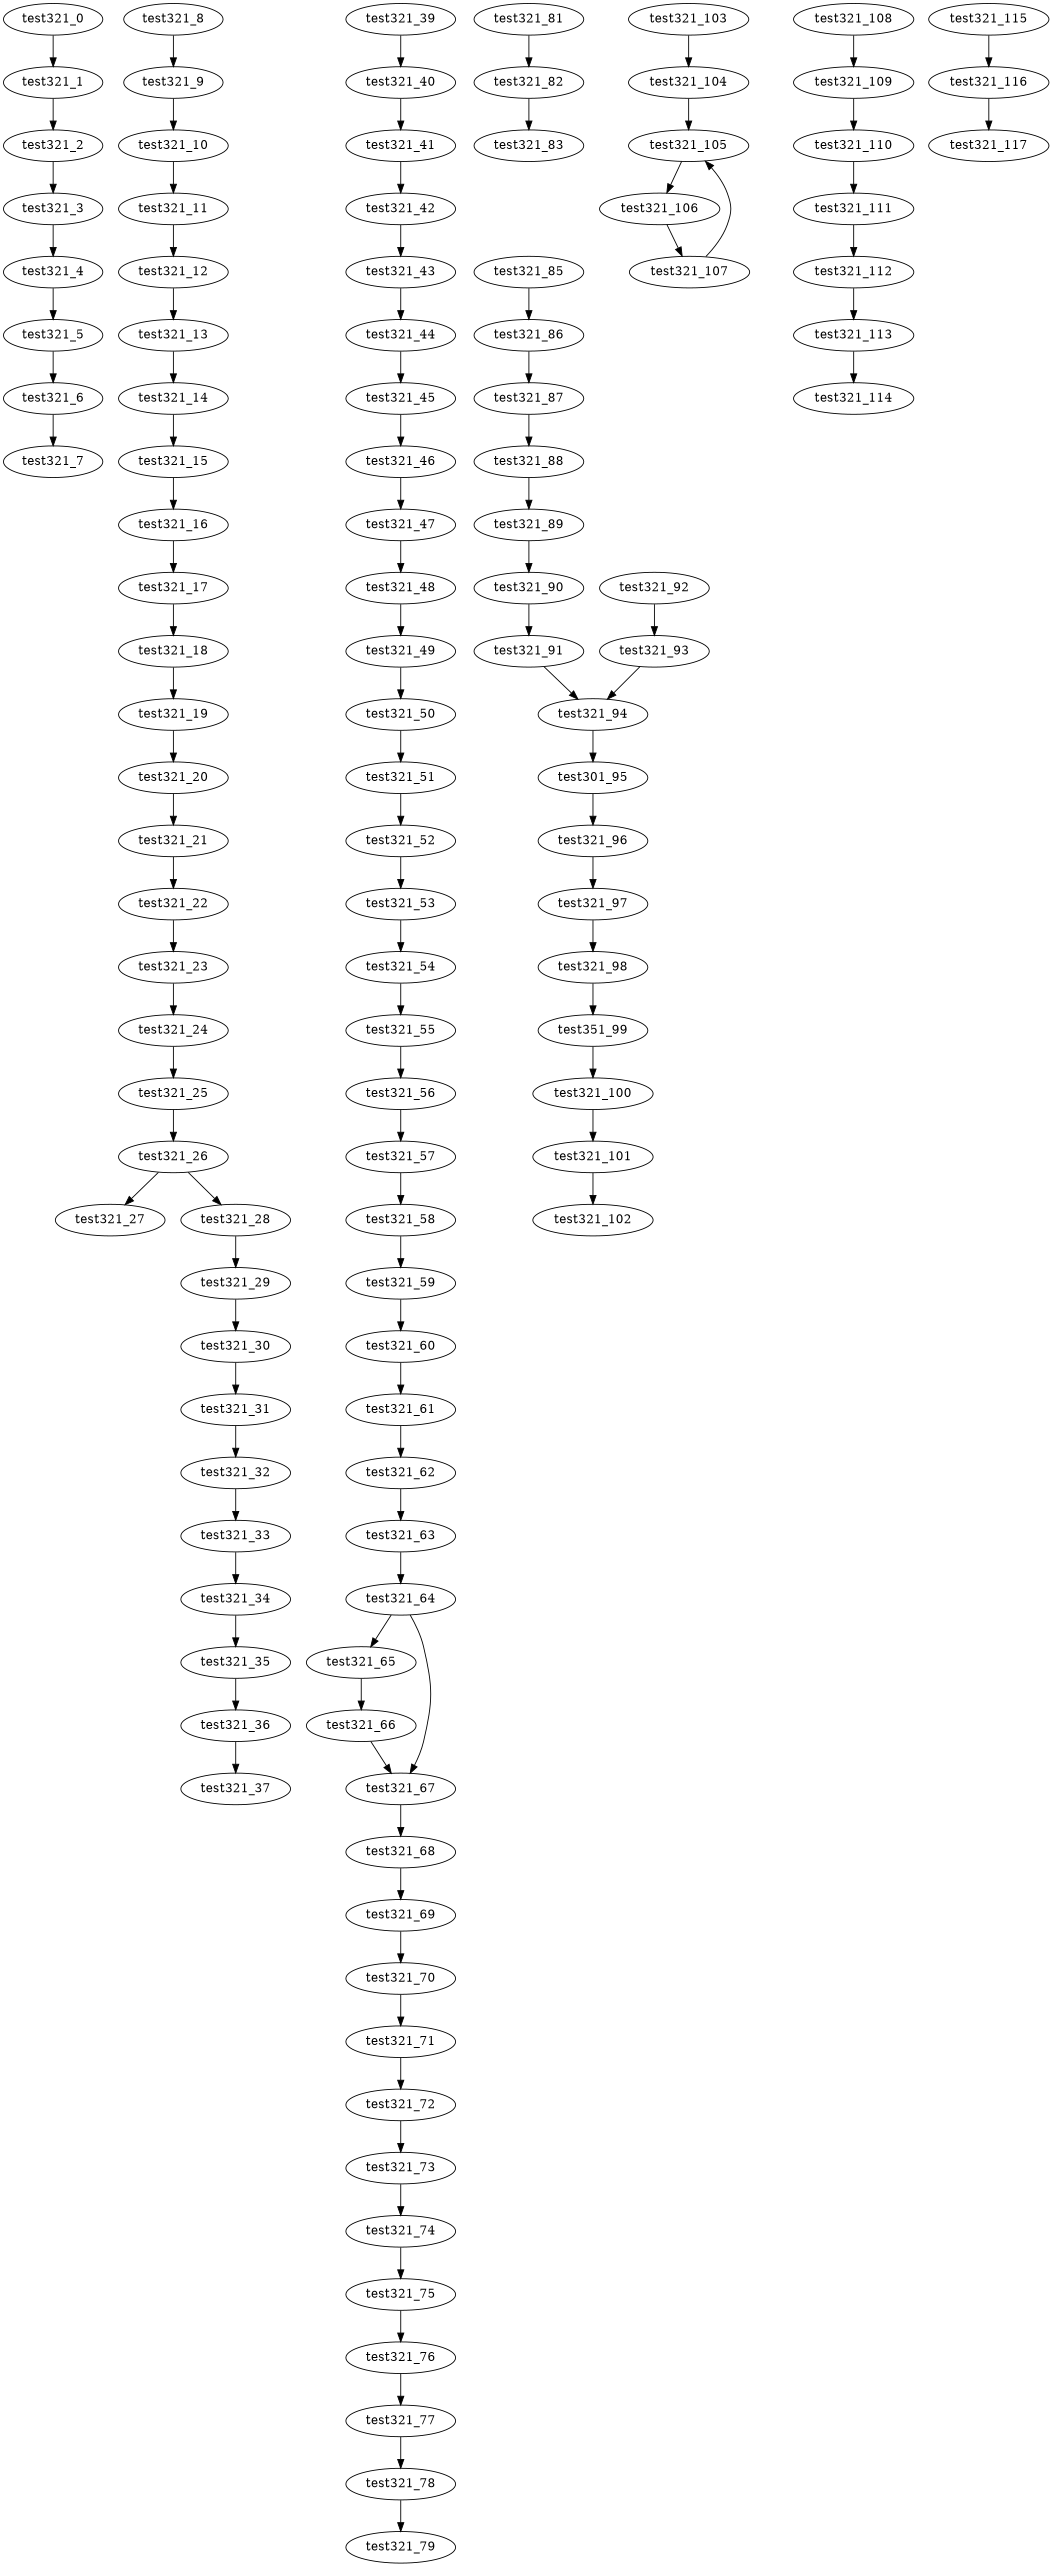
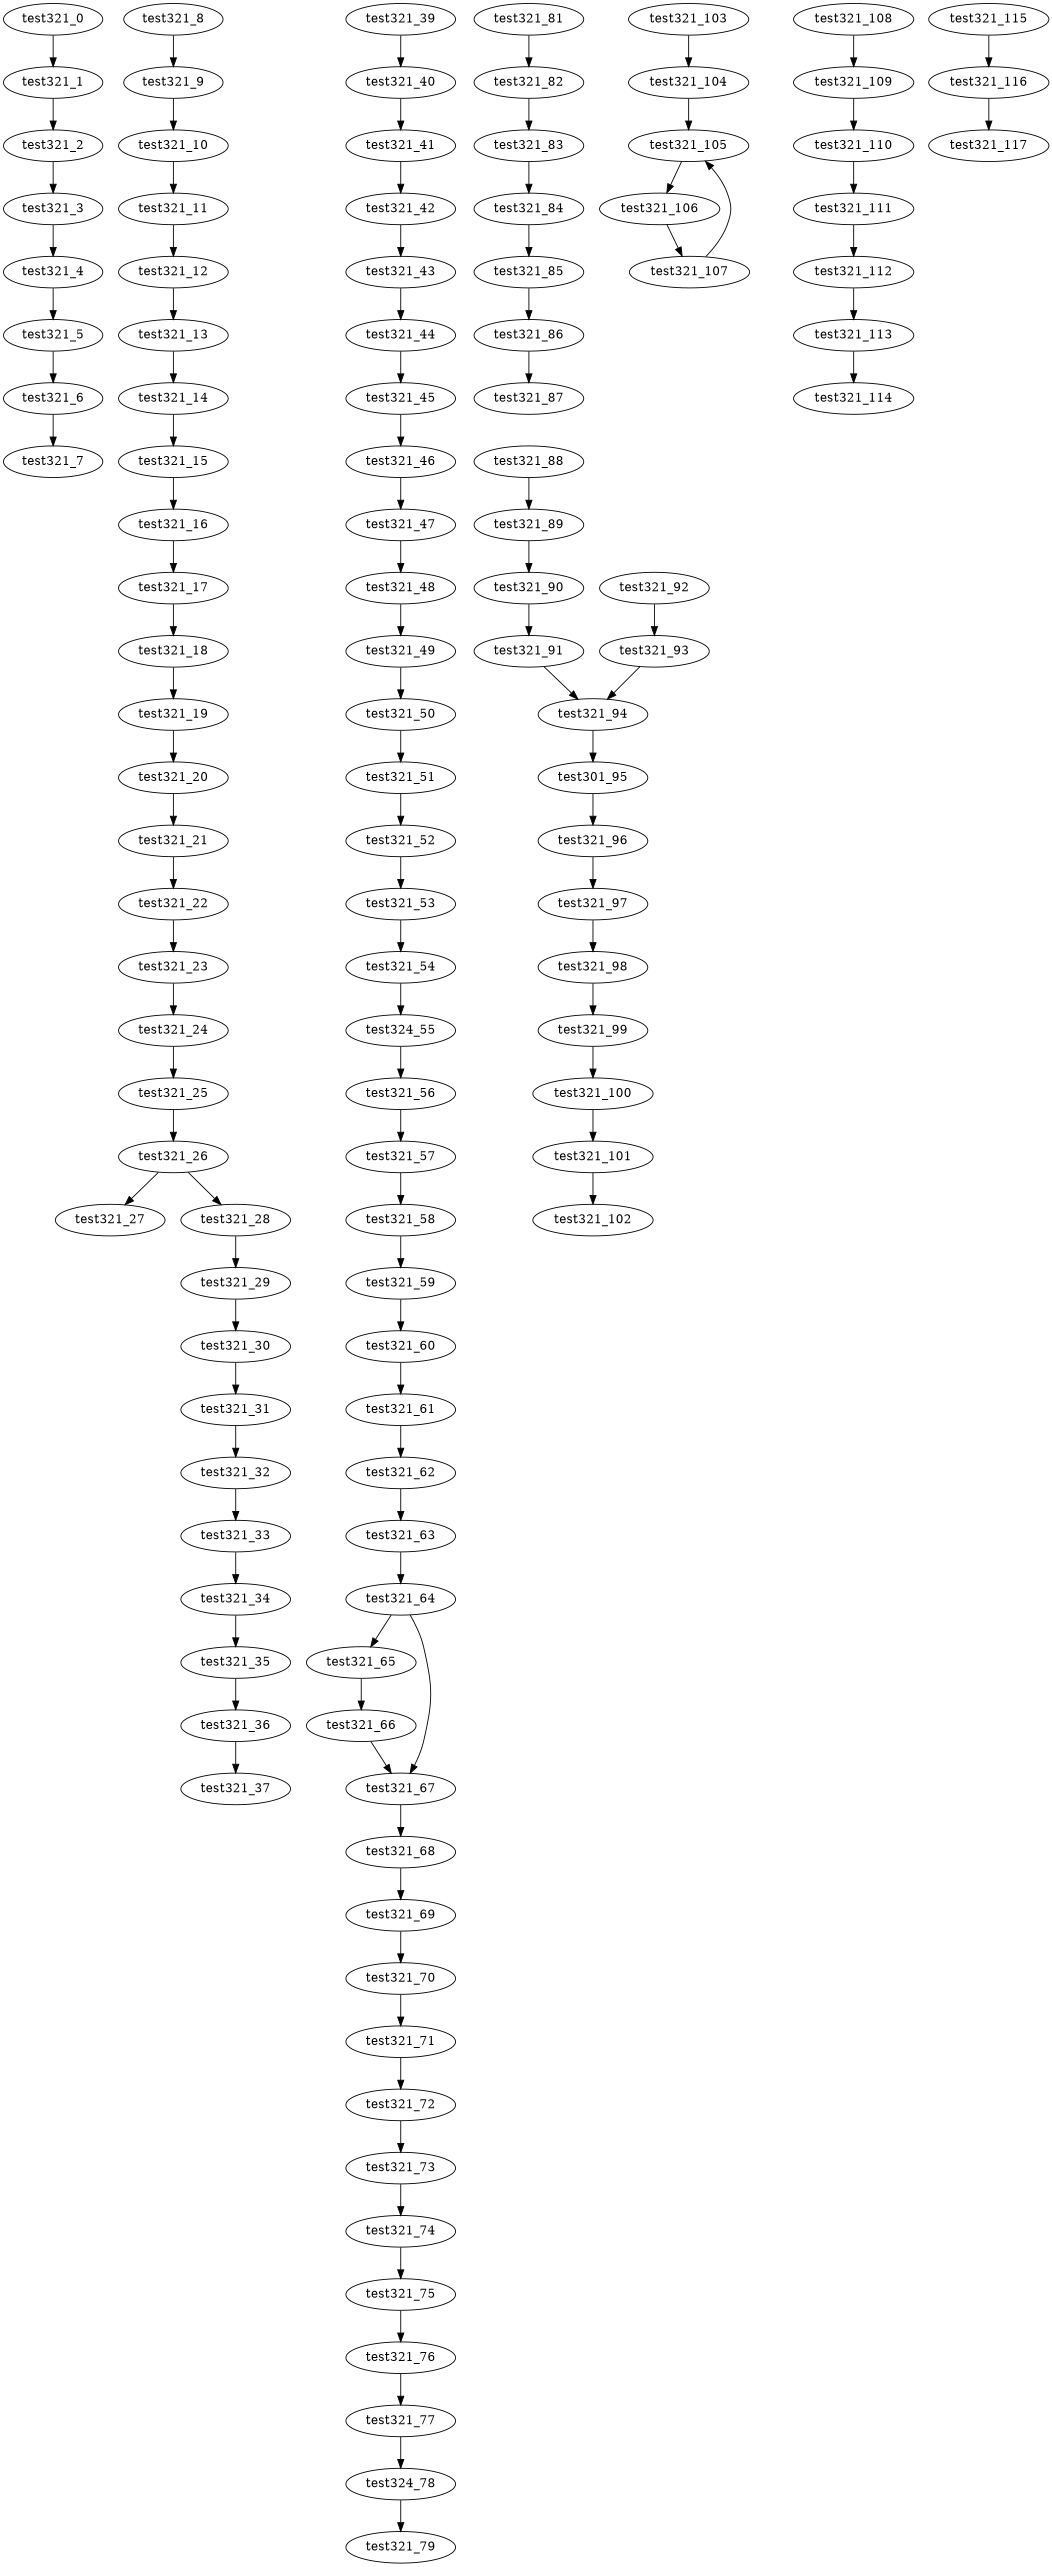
  digraph {
    test321_0
    test321_1
    test321_2
    test321_3
    test321_4
    test321_5
    test321_6
    test321_7
    test321_8
    test321_9
    test321_10
    test321_11
    test321_12
    test321_13
    test321_14
    test321_15
    test321_16
    test321_17
    test321_18
    test321_19
    test321_20
    test321_21
    test321_22
    test321_23
    test321_24
    test321_25
    test321_26
    test321_27
    test321_28
    test321_29
    test321_30
    test321_31
    test321_32
    test321_33
    test321_34
    test321_35
    test321_36
    test321_37
    test321_39
    test321_40
    test321_41
    test321_42
    test321_43
    test321_44
    test321_45
    test321_46
    test321_47
    test321_48
    test321_49
    test321_50
    test321_51
    test321_52
    test321_53
    test321_54
-   test321_55
+   test321_55 [label=test324_55]
    test321_56
    test321_57
    test321_58
    test321_59
    test321_60
    test321_61
    test321_62
    test321_63
    test321_64
    test321_65
    test321_67
    test321_66
    test321_68
    test321_69
    test321_70
    test321_71
    test321_72
    test321_73
    test321_74
    test321_75
    test321_76
    test321_77
-   test321_78
+   test321_78 [label=test324_78]
    test321_79
    test321_81
    test321_82
    test321_83
+   test321_84
    test321_85
    test321_86
    test321_87
    test321_88
    test321_89
    test321_90
    test321_91
    test321_94
    test321_92
    test321_93
    n94 [label=test301_95]
    test321_96
    test321_97
    test321_98
-   test321_99 [label=test351_99]
+   test321_99
    test321_100
    test321_101
    test321_102
    test321_103
    test321_104
    test321_105
    test321_106
    test321_107
    test321_108
    test321_109
    test321_110
    test321_111
    test321_112
    test321_113
    test321_114
    test321_115
    test321_116
    test321_117
    test321_0 -> test321_1
    test321_1 -> test321_2
    test321_2 -> test321_3
    test321_3 -> test321_4
    test321_4 -> test321_5
    test321_5 -> test321_6
    test321_6 -> test321_7
    test321_8 -> test321_9
    test321_9 -> test321_10
    test321_10 -> test321_11
    test321_11 -> test321_12
    test321_12 -> test321_13
    test321_13 -> test321_14
    test321_14 -> test321_15
    test321_15 -> test321_16
    test321_16 -> test321_17
    test321_17 -> test321_18
    test321_18 -> test321_19
    test321_19 -> test321_20
    test321_20 -> test321_21
    test321_21 -> test321_22
    test321_22 -> test321_23
    test321_23 -> test321_24
    test321_24 -> test321_25
    test321_25 -> test321_26
    test321_26 -> test321_27
    test321_26 -> test321_28
    test321_28 -> test321_29
    test321_29 -> test321_30
    test321_30 -> test321_31
    test321_31 -> test321_32
    test321_32 -> test321_33
    test321_33 -> test321_34
    test321_34 -> test321_35
    test321_35 -> test321_36
    test321_36 -> test321_37
    test321_39 -> test321_40
    test321_40 -> test321_41
    test321_41 -> test321_42
    test321_42 -> test321_43
    test321_43 -> test321_44
    test321_44 -> test321_45
    test321_45 -> test321_46
    test321_46 -> test321_47
    test321_47 -> test321_48
    test321_48 -> test321_49
    test321_49 -> test321_50
    test321_50 -> test321_51
    test321_51 -> test321_52
    test321_52 -> test321_53
    test321_53 -> test321_54
    test321_54 -> test321_55
    test321_55 -> test321_56
    test321_56 -> test321_57
    test321_57 -> test321_58
    test321_58 -> test321_59
    test321_59 -> test321_60
    test321_60 -> test321_61
    test321_61 -> test321_62
    test321_62 -> test321_63
    test321_63 -> test321_64
    test321_64 -> test321_65
    test321_64 -> test321_67
    test321_65 -> test321_66
    test321_67 -> test321_68
    test321_66 -> test321_67
    test321_68 -> test321_69
    test321_69 -> test321_70
    test321_70 -> test321_71
    test321_71 -> test321_72
    test321_72 -> test321_73
    test321_73 -> test321_74
    test321_74 -> test321_75
    test321_75 -> test321_76
    test321_76 -> test321_77
    test321_77 -> test321_78
    test321_78 -> test321_79
    test321_81 -> test321_82
    test321_82 -> test321_83
+   test321_83 -> test321_84
+   test321_84 -> test321_85
    test321_85 -> test321_86
    test321_86 -> test321_87
-   test321_87 -> test321_88
    test321_88 -> test321_89
    test321_89 -> test321_90
    test321_90 -> test321_91
    test321_91 -> test321_94
    test321_94 -> n94
    test321_92 -> test321_93
    test321_93 -> test321_94
    n94 -> test321_96
    test321_96 -> test321_97
    test321_97 -> test321_98
    test321_98 -> test321_99
    test321_99 -> test321_100
    test321_100 -> test321_101
    test321_101 -> test321_102
    test321_103 -> test321_104
    test321_104 -> test321_105
    test321_105 -> test321_106
    test321_106 -> test321_107
    test321_107 -> test321_105
    test321_108 -> test321_109
    test321_109 -> test321_110
    test321_110 -> test321_111
    test321_111 -> test321_112
    test321_112 -> test321_113
    test321_113 -> test321_114
    test321_115 -> test321_116
    test321_116 -> test321_117
  }
